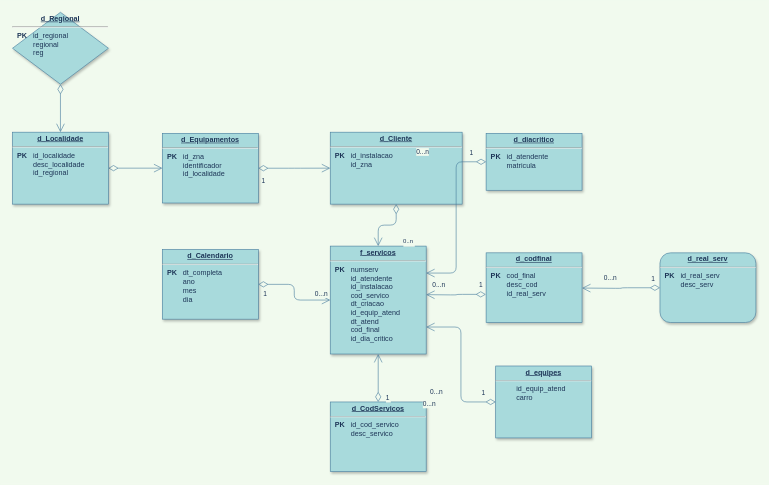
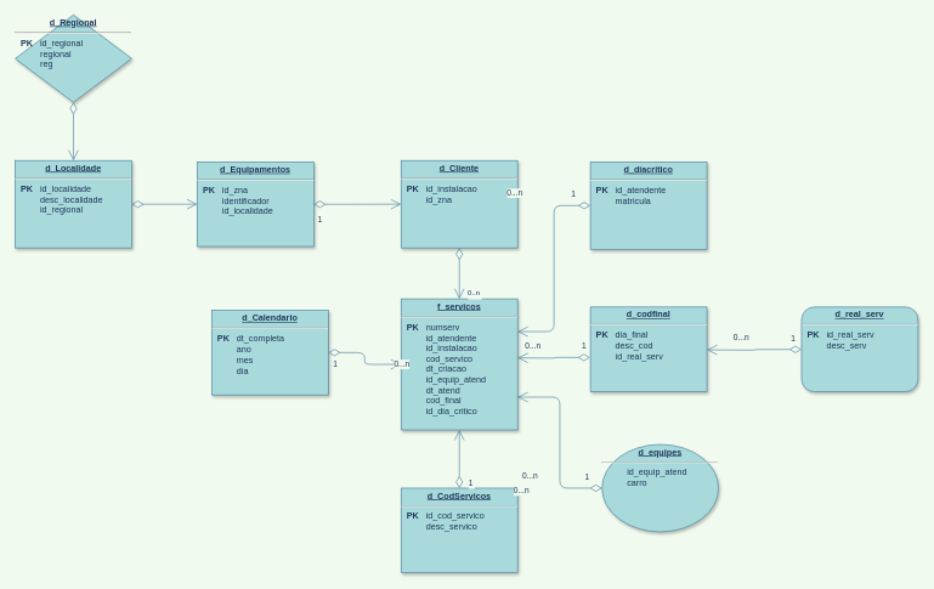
  <mxCell id="0" />
  <mxCell id="1" parent="0" />
- <mxCell id="2" value="&lt;p style=&quot;margin: 0px ; margin-top: 4px ; text-align: center ; text-decoration: underline&quot;&gt;&lt;b&gt;d_Cliente&lt;/b&gt;&lt;/p&gt;&lt;hr&gt;&lt;p style=&quot;margin: 0px ; margin-left: 8px&quot;&gt;&lt;/p&gt;&lt;p style=&quot;margin: 0px 0px 0px 8px&quot;&gt;&lt;b&gt;PK&lt;/b&gt;&lt;span style=&quot;white-space: pre&quot;&gt;&#09;&lt;/span&gt;id_instalacao&lt;/p&gt;&lt;p style=&quot;margin: 0px 0px 0px 8px&quot;&gt;&lt;span style=&quot;white-space: pre&quot;&gt;&#09;&lt;/span&gt;id_zna&lt;br&gt;&lt;/p&gt;" style="verticalAlign=top;align=left;overflow=fill;fontSize=12;fontFamily=Helvetica;html=1;strokeColor=#457B9D;shadow=1;fillColor=#A8DADC;fontColor=#1D3557;" parent="1" vertex="1"><mxGeometry x="550" y="220" width="220" height="120" as="geometry" /></mxCell>
+ <mxCell id="2" value="&lt;p style=&quot;margin: 0px ; margin-top: 4px ; text-align: center ; text-decoration: underline&quot;&gt;&lt;b&gt;d_Cliente&lt;/b&gt;&lt;/p&gt;&lt;hr&gt;&lt;p style=&quot;margin: 0px ; margin-left: 8px&quot;&gt;&lt;/p&gt;&lt;p style=&quot;margin: 0px 0px 0px 8px&quot;&gt;&lt;b&gt;PK&lt;/b&gt;&lt;span style=&quot;white-space: pre&quot;&gt;&#09;&lt;/span&gt;id_instalacao&lt;/p&gt;&lt;p style=&quot;margin: 0px 0px 0px 8px&quot;&gt;&lt;span style=&quot;white-space: pre&quot;&gt;&#09;&lt;/span&gt;id_zna&lt;br&gt;&lt;/p&gt;" style="verticalAlign=top;align=left;overflow=fill;fontSize=12;fontFamily=Helvetica;html=1;strokeColor=#457B9D;shadow=1;fillColor=#A8DADC;fontColor=#1D3557;" parent="1" vertex="1"><mxGeometry x="550" y="220" width="160" height="120" as="geometry" /></mxCell>
  <mxCell id="3" value="&lt;p style=&quot;margin: 0px ; margin-top: 4px ; text-align: center ; text-decoration: underline&quot;&gt;&lt;strong&gt;f_servicos&lt;/strong&gt;&lt;/p&gt;&lt;hr&gt;&lt;p style=&quot;margin: 0px 0px 0px 8px&quot;&gt;&lt;b&gt;PK&lt;span style=&quot;white-space: pre&quot;&gt;&#09;&lt;/span&gt;&lt;/b&gt;numserv&lt;/p&gt;&lt;p style=&quot;margin: 0px 0px 0px 8px&quot;&gt;&lt;span style=&quot;white-space: pre&quot;&gt;&#09;&lt;/span&gt;id_atendente&lt;br&gt;&lt;/p&gt;&lt;p style=&quot;margin: 0px 0px 0px 8px&quot;&gt;&lt;span&gt;&#09;&lt;/span&gt;&lt;span style=&quot;white-space: pre&quot;&gt;&#09;&lt;/span&gt;id_instalacao&lt;br&gt;&lt;/p&gt;&lt;p style=&quot;margin: 0px 0px 0px 8px&quot;&gt;&lt;span style=&quot;white-space: pre&quot;&gt;&#09;&lt;/span&gt;cod_servico&lt;/p&gt;&lt;p style=&quot;margin: 0px 0px 0px 8px&quot;&gt;&lt;span&gt;&#09;&lt;/span&gt;&lt;span&gt;&#09;&lt;/span&gt;&lt;span style=&quot;white-space: pre&quot;&gt;&#09;&lt;/span&gt;dt_criacao&lt;/p&gt;&lt;p style=&quot;margin: 0px 0px 0px 8px&quot;&gt;&lt;span style=&quot;white-space: pre&quot;&gt;&#09;&lt;/span&gt;id_equip_atend&lt;br&gt;&lt;/p&gt;&lt;p style=&quot;margin: 0px 0px 0px 8px&quot;&gt;&lt;span&gt;&#09;&lt;/span&gt;&lt;span&gt;&#09;&lt;/span&gt;&lt;span style=&quot;white-space: pre&quot;&gt;&#09;&lt;/span&gt;dt_atend&lt;/p&gt;&lt;p style=&quot;margin: 0px 0px 0px 8px&quot;&gt;&lt;span&gt;&#09;&lt;/span&gt;&lt;span&gt;&#09;&lt;/span&gt;&lt;span style=&quot;white-space: pre&quot;&gt;&#09;&lt;/span&gt;cod_final&lt;/p&gt;&lt;p style=&quot;margin: 0px 0px 0px 8px&quot;&gt;&lt;span style=&quot;white-space: pre&quot;&gt;&#09;&lt;/span&gt;id_dia_critico&lt;/p&gt;&lt;p style=&quot;margin: 0px ; margin-left: 8px&quot;&gt;&lt;span&gt;&#09;&lt;/span&gt;&lt;br&gt;&lt;/p&gt;" style="verticalAlign=top;align=left;overflow=fill;fontSize=12;fontFamily=Helvetica;html=1;strokeColor=#457B9D;shadow=1;fillColor=#A8DADC;fontColor=#1D3557;" parent="1" vertex="1"><mxGeometry x="550" y="410" width="160" height="180" as="geometry" /></mxCell>
- <mxCell id="4" value="&lt;p style=&quot;margin: 0px ; margin-top: 4px ; text-align: center ; text-decoration: underline&quot;&gt;&lt;strong&gt;d_Calendario&lt;/strong&gt;&lt;/p&gt;&lt;hr&gt;&lt;p style=&quot;margin: 0px ; margin-left: 8px&quot;&gt;&lt;b&gt;PK&lt;/b&gt;&lt;span style=&quot;white-space: pre&quot;&gt;&#09;&lt;/span&gt;dt_completa&lt;/p&gt;&lt;p style=&quot;margin: 0px ; margin-left: 8px&quot;&gt;&lt;span style=&quot;white-space: pre&quot;&gt;&#09;&lt;/span&gt;ano&lt;/p&gt;&lt;p style=&quot;margin: 0px ; margin-left: 8px&quot;&gt;&lt;span style=&quot;white-space: pre&quot;&gt;&#09;&lt;/span&gt;mes&lt;/p&gt;&lt;p style=&quot;margin: 0px ; margin-left: 8px&quot;&gt;&lt;span style=&quot;white-space: pre&quot;&gt;&#09;&lt;/span&gt;dia&lt;/p&gt;" style="verticalAlign=top;align=left;overflow=fill;fontSize=12;fontFamily=Helvetica;html=1;strokeColor=#457B9D;shadow=1;fillColor=#A8DADC;fontColor=#1D3557;" parent="1" vertex="1"><mxGeometry x="270" y="415.63" width="160" height="116.25" as="geometry" /></mxCell>
+ <mxCell id="4" value="&lt;p style=&quot;margin: 0px ; margin-top: 4px ; text-align: center ; text-decoration: underline&quot;&gt;&lt;strong&gt;d_Calendario&lt;/strong&gt;&lt;/p&gt;&lt;hr&gt;&lt;p style=&quot;margin: 0px ; margin-left: 8px&quot;&gt;&lt;b&gt;PK&lt;/b&gt;&lt;span style=&quot;white-space: pre&quot;&gt;&#09;&lt;/span&gt;dt_completa&lt;/p&gt;&lt;p style=&quot;margin: 0px ; margin-left: 8px&quot;&gt;&lt;span style=&quot;white-space: pre&quot;&gt;&#09;&lt;/span&gt;ano&lt;/p&gt;&lt;p style=&quot;margin: 0px ; margin-left: 8px&quot;&gt;&lt;span style=&quot;white-space: pre&quot;&gt;&#09;&lt;/span&gt;mes&lt;/p&gt;&lt;p style=&quot;margin: 0px ; margin-left: 8px&quot;&gt;&lt;span style=&quot;white-space: pre&quot;&gt;&#09;&lt;/span&gt;dia&lt;/p&gt;" style="verticalAlign=top;align=left;overflow=fill;fontSize=12;fontFamily=Helvetica;html=1;strokeColor=#457B9D;shadow=1;fillColor=#A8DADC;fontColor=#1D3557;" parent="1" vertex="1"><mxGeometry x="290" y="425.63" width="160" height="116.25" as="geometry" /></mxCell>
  <mxCell id="5" value="" style="endArrow=open;endSize=12;startArrow=diamondThin;startSize=14;startFill=0;edgeStyle=orthogonalEdgeStyle;labelBackgroundColor=#F1FAEE;strokeColor=#457B9D;fontColor=#1D3557;" parent="1" source="2" target="3" edge="1"><mxGeometry y="160" as="geometry"><mxPoint y="210" as="sourcePoint" x="0" /><mxPoint x="160" y="210" as="targetPoint" /></mxGeometry></mxCell>
  <mxCell id="6" value="0..n" style="resizable=0;align=left;verticalAlign=top;labelBackgroundColor=#F1FAEE;fontSize=10;strokeColor=#457B9D;shadow=1;fillColor=#A8DADC;fontColor=#1D3557;" parent="5" connectable="0" vertex="1"><mxGeometry x="-1" relative="1" as="geometry"><mxPoint x="10" y="50" as="offset" /></mxGeometry></mxCell>
  <mxCell id="7" value="1" style="endArrow=open;endSize=12;startArrow=diamondThin;startSize=14;startFill=0;edgeStyle=orthogonalEdgeStyle;labelBackgroundColor=#F1FAEE;strokeColor=#457B9D;fontColor=#1D3557;" parent="1" source="4" target="3" edge="1"><mxGeometry x="-0.833" y="-16" relative="1" as="geometry"><mxPoint x="80" y="560" as="sourcePoint" /><mxPoint x="240" y="560" as="targetPoint" /><mxPoint as="offset" /></mxGeometry></mxCell>
  <mxCell id="8" value="0...n" style="edgeLabel;html=1;align=center;verticalAlign=middle;resizable=0;points=[];labelBackgroundColor=#F1FAEE;fontColor=#1D3557;" parent="7" vertex="1" connectable="0"><mxGeometry x="-0.712" y="-1" relative="1" as="geometry"><mxPoint x="83" y="15" as="offset" /></mxGeometry></mxCell>
  <mxCell id="9" value="&lt;p style=&quot;margin: 0px ; margin-top: 4px ; text-align: center ; text-decoration: underline&quot;&gt;&lt;strong&gt;d_Equipamentos&lt;/strong&gt;&lt;/p&gt;&lt;hr&gt;&lt;p style=&quot;margin: 0px ; margin-left: 8px&quot;&gt;&lt;b&gt;PK&lt;/b&gt;&lt;span style=&quot;white-space: pre&quot;&gt;&#09;&lt;/span&gt;id_zna&lt;/p&gt;&lt;p style=&quot;margin: 0px ; margin-left: 8px&quot;&gt;&lt;span style=&quot;white-space: pre&quot;&gt;&#09;&lt;/span&gt;identificador&lt;/p&gt;&lt;p style=&quot;margin: 0px ; margin-left: 8px&quot;&gt;&lt;span style=&quot;white-space: pre&quot;&gt;&#09;&lt;/span&gt;id_localidade&lt;br&gt;&lt;/p&gt;" style="verticalAlign=top;align=left;overflow=fill;fontSize=12;fontFamily=Helvetica;html=1;strokeColor=#457B9D;shadow=1;fillColor=#A8DADC;fontColor=#1D3557;" parent="1" vertex="1"><mxGeometry x="270" y="221.87" width="160" height="116.25" as="geometry" /></mxCell>
  <mxCell id="10" value="1" style="endArrow=open;endSize=12;startArrow=diamondThin;startSize=14;startFill=0;edgeStyle=orthogonalEdgeStyle;entryX=0;entryY=0.5;entryDx=0;entryDy=0;labelBackgroundColor=#F1FAEE;strokeColor=#457B9D;fontColor=#1D3557;" parent="1" source="9" target="2" edge="1"><mxGeometry x="-0.833" y="-20" relative="1" as="geometry"><mxPoint x="80" y="347.89" as="sourcePoint" /><mxPoint x="310" y="201.645" as="targetPoint" /><mxPoint x="-1" as="offset" /></mxGeometry></mxCell>
  <mxCell id="11" style="endArrow=open;endSize=12;startArrow=diamondThin;startSize=14;startFill=0;edgeStyle=orthogonalEdgeStyle;entryX=0;entryY=0.5;entryDx=0;entryDy=0;labelBackgroundColor=#F1FAEE;strokeColor=#457B9D;fontColor=#1D3557;" parent="1" source="12" target="9" edge="1"><mxGeometry relative="1" as="geometry"><mxPoint x="480" y="203.25" as="targetPoint" /></mxGeometry></mxCell>
  <mxCell id="12" value="&lt;p style=&quot;margin: 0px ; margin-top: 4px ; text-align: center ; text-decoration: underline&quot;&gt;&lt;b&gt;d_Localidade&lt;/b&gt;&lt;/p&gt;&lt;hr&gt;&lt;p style=&quot;margin: 0px ; margin-left: 8px&quot;&gt;&lt;/p&gt;&lt;p style=&quot;margin: 0px 0px 0px 8px&quot;&gt;&lt;b&gt;PK&lt;/b&gt;&lt;span style=&quot;white-space: pre&quot;&gt;&#09;&lt;/span&gt;id_localidade&lt;/p&gt;&lt;p style=&quot;margin: 0px 0px 0px 8px&quot;&gt;&lt;span style=&quot;white-space: pre&quot;&gt;&#09;&lt;/span&gt;desc_localidade&lt;br&gt;&lt;/p&gt;&lt;p style=&quot;margin: 0px 0px 0px 8px&quot;&gt;&lt;span style=&quot;white-space: pre&quot;&gt;&#09;&lt;/span&gt;id_regional&lt;br&gt;&lt;/p&gt;" style="verticalAlign=top;align=left;overflow=fill;fontSize=12;fontFamily=Helvetica;html=1;strokeColor=#457B9D;shadow=1;fillColor=#A8DADC;fontColor=#1D3557;" parent="1" vertex="1"><mxGeometry x="20" y="219.99" width="160" height="120" as="geometry" /></mxCell>
  <mxCell id="13" value="&lt;p style=&quot;margin: 0px ; margin-top: 4px ; text-align: center ; text-decoration: underline&quot;&gt;&lt;b&gt;d_Regional&lt;/b&gt;&lt;/p&gt;&lt;hr&gt;&lt;p style=&quot;margin: 0px ; margin-left: 8px&quot;&gt;&lt;/p&gt;&lt;p style=&quot;margin: 0px 0px 0px 8px&quot;&gt;&lt;b&gt;PK&lt;/b&gt;&lt;span style=&quot;white-space: pre&quot;&gt;&#09;&lt;/span&gt;id_regional&lt;/p&gt;&lt;p style=&quot;margin: 0px 0px 0px 8px&quot;&gt;&lt;span style=&quot;white-space: pre&quot;&gt;&#09;&lt;/span&gt;regional&lt;br&gt;&lt;/p&gt;&lt;p style=&quot;margin: 0px 0px 0px 8px&quot;&gt;&lt;span style=&quot;white-space: pre&quot;&gt;&#09;&lt;/span&gt;reg&lt;br&gt;&lt;/p&gt;" style="rhombus;verticalAlign=top;align=left;overflow=fill;fontSize=12;fontFamily=Helvetica;html=1;strokeColor=#457B9D;shadow=1;fillColor=#A8DADC;fontColor=#1D3557;" parent="1" vertex="1"><mxGeometry x="20" y="20" width="160" height="120" as="geometry" /></mxCell>
  <mxCell id="14" style="endArrow=open;endSize=12;startArrow=diamondThin;startSize=14;startFill=0;edgeStyle=orthogonalEdgeStyle;exitX=0.5;exitY=1;exitDx=0;exitDy=0;labelBackgroundColor=#F1FAEE;strokeColor=#457B9D;fontColor=#1D3557;" parent="1" source="13" target="12" edge="1"><mxGeometry relative="1" as="geometry"><mxPoint x="280" y="288.125" as="targetPoint" /><mxPoint x="190" y="288.125" as="sourcePoint" /></mxGeometry></mxCell>
  <mxCell id="15" value="&lt;p style=&quot;margin: 0px ; margin-top: 4px ; text-align: center ; text-decoration: underline&quot;&gt;&lt;b&gt;d_CodServicos&lt;/b&gt;&lt;/p&gt;&lt;hr&gt;&lt;p style=&quot;margin: 0px ; margin-left: 8px&quot;&gt;&lt;b&gt;PK&lt;/b&gt;&lt;span style=&quot;white-space: pre&quot;&gt;&#09;&lt;/span&gt;id_cod_servico&lt;/p&gt;&lt;p style=&quot;margin: 0px ; margin-left: 8px&quot;&gt;&lt;span style=&quot;white-space: pre&quot;&gt;&#09;&lt;/span&gt;desc_servico&lt;/p&gt;" style="verticalAlign=top;align=left;overflow=fill;fontSize=12;fontFamily=Helvetica;html=1;strokeColor=#457B9D;shadow=1;fillColor=#A8DADC;fontColor=#1D3557;" parent="1" vertex="1"><mxGeometry x="550" y="670" width="160" height="116.25" as="geometry" /></mxCell>
  <mxCell id="16" value="1" style="endArrow=open;endSize=12;startArrow=diamondThin;startSize=14;startFill=0;edgeStyle=orthogonalEdgeStyle;labelBackgroundColor=#F1FAEE;strokeColor=#457B9D;fontColor=#1D3557;entryX=0.5;entryY=1;entryDx=0;entryDy=0;exitX=0.5;exitY=0;exitDx=0;exitDy=0;" parent="1" source="15" target="3" edge="1"><mxGeometry x="-0.833" y="-16" relative="1" as="geometry"><mxPoint x="450" y="589.995" as="sourcePoint" /><mxPoint x="570" y="589.995" as="targetPoint" /><mxPoint as="offset" /></mxGeometry></mxCell>
  <mxCell id="17" value="0...n" style="edgeLabel;html=1;align=center;verticalAlign=middle;resizable=0;points=[];labelBackgroundColor=#F1FAEE;fontColor=#1D3557;" parent="16" vertex="1" connectable="0"><mxGeometry x="-0.712" y="-1" relative="1" as="geometry"><mxPoint x="83" y="15" as="offset" /></mxGeometry></mxCell>
- <mxCell id="18" value="&lt;p style=&quot;margin: 0px ; margin-top: 4px ; text-align: center ; text-decoration: underline&quot;&gt;&lt;b&gt;d_codfinal&lt;/b&gt;&lt;/p&gt;&lt;hr&gt;&lt;p style=&quot;margin: 0px ; margin-left: 8px&quot;&gt;&lt;b&gt;PK&lt;/b&gt;&lt;span style=&quot;white-space: pre&quot;&gt;&#09;&lt;/span&gt;cod_final&lt;/p&gt;&lt;p style=&quot;margin: 0px ; margin-left: 8px&quot;&gt;&lt;span style=&quot;white-space: pre&quot;&gt;&#09;&lt;/span&gt;desc_cod&lt;/p&gt;&lt;p style=&quot;margin: 0px ; margin-left: 8px&quot;&gt;&lt;span style=&quot;white-space: pre&quot;&gt;&#09;&lt;/span&gt;id_real_serv&lt;br&gt;&lt;/p&gt;" style="verticalAlign=top;align=left;overflow=fill;fontSize=12;fontFamily=Helvetica;html=1;strokeColor=#457B9D;shadow=1;fillColor=#A8DADC;fontColor=#1D3557;" parent="1" vertex="1"><mxGeometry x="810" y="421.25" width="160" height="116.25" as="geometry" /></mxCell>
+ <mxCell id="18" value="&lt;p style=&quot;margin: 0px ; margin-top: 4px ; text-align: center ; text-decoration: underline&quot;&gt;&lt;b&gt;d_codfinal&lt;/b&gt;&lt;/p&gt;&lt;hr&gt;&lt;p style=&quot;margin: 0px ; margin-left: 8px&quot;&gt;&lt;b&gt;PK&lt;/b&gt;&lt;span style=&quot;white-space: pre&quot;&gt;&#09;&lt;/span&gt;dia_final&lt;/p&gt;&lt;p style=&quot;margin: 0px ; margin-left: 8px&quot;&gt;&lt;span style=&quot;white-space: pre&quot;&gt;&#09;&lt;/span&gt;desc_cod&lt;/p&gt;&lt;p style=&quot;margin: 0px ; margin-left: 8px&quot;&gt;&lt;span style=&quot;white-space: pre&quot;&gt;&#09;&lt;/span&gt;id_real_serv&lt;br&gt;&lt;/p&gt;" style="verticalAlign=top;align=left;overflow=fill;fontSize=12;fontFamily=Helvetica;html=1;strokeColor=#457B9D;shadow=1;fillColor=#A8DADC;fontColor=#1D3557;" parent="1" vertex="1"><mxGeometry x="810" y="421.25" width="160" height="116.25" as="geometry" /></mxCell>
  <mxCell id="19" value="1" style="endArrow=open;endSize=12;startArrow=diamondThin;startSize=14;startFill=0;edgeStyle=orthogonalEdgeStyle;labelBackgroundColor=#F1FAEE;strokeColor=#457B9D;fontColor=#1D3557;exitX=-0.003;exitY=0.596;exitDx=0;exitDy=0;exitPerimeter=0;" parent="1" source="18" edge="1"><mxGeometry x="-0.833" y="-16" relative="1" as="geometry"><mxPoint x="640" y="630" as="sourcePoint" /><mxPoint x="710" y="491" as="targetPoint" /><mxPoint as="offset" /></mxGeometry></mxCell>
  <mxCell id="20" value="0...n" style="edgeLabel;html=1;align=center;verticalAlign=middle;resizable=0;points=[];labelBackgroundColor=#F1FAEE;fontColor=#1D3557;" parent="19" vertex="1" connectable="0"><mxGeometry x="-0.712" y="-1" relative="1" as="geometry"><mxPoint x="-65" y="-16" as="offset" /></mxGeometry></mxCell>
  <mxCell id="21" value="&lt;p style=&quot;margin: 0px ; margin-top: 4px ; text-align: center ; text-decoration: underline&quot;&gt;&lt;b&gt;d_real_serv&lt;/b&gt;&lt;/p&gt;&lt;hr&gt;&lt;p style=&quot;margin: 0px ; margin-left: 8px&quot;&gt;&lt;b&gt;PK&lt;/b&gt;&lt;span style=&quot;white-space: pre&quot;&gt;&#09;&lt;/span&gt;id_real_serv&lt;/p&gt;&lt;p style=&quot;margin: 0px ; margin-left: 8px&quot;&gt;&lt;span style=&quot;white-space: pre&quot;&gt;&#09;&lt;/span&gt;desc_serv&lt;/p&gt;" style="verticalAlign=top;align=left;overflow=fill;fontSize=12;fontFamily=Helvetica;html=1;strokeColor=#457B9D;shadow=1;fillColor=#A8DADC;fontColor=#1D3557;rounded=1;" parent="1" vertex="1"><mxGeometry x="1100" y="421.25" width="160" height="116.25" as="geometry" /></mxCell>
  <mxCell id="22" value="1" style="endArrow=open;endSize=12;startArrow=diamondThin;startSize=14;startFill=0;edgeStyle=orthogonalEdgeStyle;labelBackgroundColor=#F1FAEE;strokeColor=#457B9D;fontColor=#1D3557;" parent="1" source="21" edge="1"><mxGeometry x="-0.833" y="-16" relative="1" as="geometry"><mxPoint x="819.52" y="500.535" as="sourcePoint" /><mxPoint x="970" y="480" as="targetPoint" /><mxPoint as="offset" /></mxGeometry></mxCell>
  <mxCell id="23" value="0...n" style="edgeLabel;html=1;align=center;verticalAlign=middle;resizable=0;points=[];labelBackgroundColor=#F1FAEE;fontColor=#1D3557;" parent="22" vertex="1" connectable="0"><mxGeometry x="-0.712" y="-1" relative="1" as="geometry"><mxPoint x="-65" y="-16" as="offset" /></mxGeometry></mxCell>
- <mxCell id="24" value="&lt;p style=&quot;margin: 0px ; margin-top: 4px ; text-align: center ; text-decoration: underline&quot;&gt;&lt;b&gt;d_diacritico&lt;/b&gt;&lt;/p&gt;&lt;hr&gt;&lt;p style=&quot;margin: 0px ; margin-left: 8px&quot;&gt;&lt;/p&gt;&lt;p style=&quot;margin: 0px 0px 0px 8px&quot;&gt;&lt;b&gt;PK&lt;/b&gt;&lt;span style=&quot;white-space: pre&quot;&gt;&#09;&lt;/span&gt;id_atendente&lt;/p&gt;&lt;p style=&quot;margin: 0px 0px 0px 8px&quot;&gt;&lt;span style=&quot;white-space: pre&quot;&gt;&#09;&lt;/span&gt;matricula&lt;br&gt;&lt;/p&gt;" style="verticalAlign=top;align=left;overflow=fill;fontSize=12;fontFamily=Helvetica;html=1;strokeColor=#457B9D;shadow=1;fillColor=#A8DADC;fontColor=#1D3557;" parent="1" vertex="1"><mxGeometry x="810" y="221.87" width="160" height="95" as="geometry" /></mxCell>
+ <mxCell id="24" value="&lt;p style=&quot;margin: 0px ; margin-top: 4px ; text-align: center ; text-decoration: underline&quot;&gt;&lt;b&gt;d_diacritico&lt;/b&gt;&lt;/p&gt;&lt;hr&gt;&lt;p style=&quot;margin: 0px ; margin-left: 8px&quot;&gt;&lt;/p&gt;&lt;p style=&quot;margin: 0px 0px 0px 8px&quot;&gt;&lt;b&gt;PK&lt;/b&gt;&lt;span style=&quot;white-space: pre&quot;&gt;&#09;&lt;/span&gt;id_atendente&lt;/p&gt;&lt;p style=&quot;margin: 0px 0px 0px 8px&quot;&gt;&lt;span style=&quot;white-space: pre&quot;&gt;&#09;&lt;/span&gt;matricula&lt;br&gt;&lt;/p&gt;" style="verticalAlign=top;align=left;overflow=fill;fontSize=12;fontFamily=Helvetica;html=1;strokeColor=#457B9D;shadow=1;fillColor=#A8DADC;fontColor=#1D3557;" parent="1" vertex="1"><mxGeometry x="810" y="221.87" width="160" height="120" as="geometry" /></mxCell>
  <mxCell id="25" value="1" style="endArrow=open;endSize=12;startArrow=diamondThin;startSize=14;startFill=0;edgeStyle=orthogonalEdgeStyle;labelBackgroundColor=#F1FAEE;strokeColor=#457B9D;fontColor=#1D3557;exitX=0;exitY=0.5;exitDx=0;exitDy=0;entryX=1;entryY=0.25;entryDx=0;entryDy=0;" parent="1" source="24" target="3" edge="1"><mxGeometry x="-0.833" y="-16" relative="1" as="geometry"><mxPoint x="819.52" y="500.535" as="sourcePoint" /><mxPoint x="720" y="501" as="targetPoint" /><mxPoint as="offset" /></mxGeometry></mxCell>
  <mxCell id="26" value="0...n" style="edgeLabel;html=1;align=center;verticalAlign=middle;resizable=0;points=[];labelBackgroundColor=#F1FAEE;fontColor=#1D3557;" parent="25" vertex="1" connectable="0"><mxGeometry x="-0.712" y="-1" relative="1" as="geometry"><mxPoint x="-65" y="-16" as="offset" /></mxGeometry></mxCell>
- <mxCell id="27" value="&lt;p style=&quot;margin: 0px ; margin-top: 4px ; text-align: center ; text-decoration: underline&quot;&gt;&lt;b&gt;d_equipes&lt;/b&gt;&lt;/p&gt;&lt;hr&gt;&lt;p style=&quot;margin: 0px ; margin-left: 8px&quot;&gt;&lt;/p&gt;&lt;p style=&quot;margin: 0px 0px 0px 8px&quot;&gt;&lt;span style=&quot;white-space: pre&quot;&gt;&#09;&lt;/span&gt;id_equip_atend&lt;/p&gt;&lt;p style=&quot;margin: 0px 0px 0px 8px&quot;&gt;&lt;span style=&quot;white-space: pre&quot;&gt;&#09;&lt;/span&gt;carro&lt;br&gt;&lt;/p&gt;" style="verticalAlign=top;align=left;overflow=fill;fontSize=12;fontFamily=Helvetica;html=1;strokeColor=#457B9D;shadow=1;fillColor=#A8DADC;fontColor=#1D3557;" parent="1" vertex="1"><mxGeometry x="826" y="610" width="160" height="120" as="geometry" /></mxCell>
+ <mxCell id="27" value="&lt;p style=&quot;margin: 0px ; margin-top: 4px ; text-align: center ; text-decoration: underline&quot;&gt;&lt;b&gt;d_equipes&lt;/b&gt;&lt;/p&gt;&lt;hr&gt;&lt;p style=&quot;margin: 0px ; margin-left: 8px&quot;&gt;&lt;/p&gt;&lt;p style=&quot;margin: 0px 0px 0px 8px&quot;&gt;&lt;span style=&quot;white-space: pre&quot;&gt;&#09;&lt;/span&gt;id_equip_atend&lt;/p&gt;&lt;p style=&quot;margin: 0px 0px 0px 8px&quot;&gt;&lt;span style=&quot;white-space: pre&quot;&gt;&#09;&lt;/span&gt;carro&lt;br&gt;&lt;/p&gt;" style="ellipse;verticalAlign=top;align=left;overflow=fill;fontSize=12;fontFamily=Helvetica;html=1;strokeColor=#457B9D;shadow=1;fillColor=#A8DADC;fontColor=#1D3557;" parent="1" vertex="1"><mxGeometry x="826" y="610" width="160" height="120" as="geometry" /></mxCell>
  <mxCell id="28" value="1" style="endArrow=open;endSize=12;startArrow=diamondThin;startSize=14;startFill=0;edgeStyle=orthogonalEdgeStyle;labelBackgroundColor=#F1FAEE;strokeColor=#457B9D;fontColor=#1D3557;exitX=0;exitY=0.5;exitDx=0;exitDy=0;entryX=1;entryY=0.75;entryDx=0;entryDy=0;" parent="1" source="27" target="3" edge="1"><mxGeometry x="-0.833" y="-16" relative="1" as="geometry"><mxPoint x="819.52" y="500.535" as="sourcePoint" /><mxPoint x="720" y="501" as="targetPoint" /><mxPoint as="offset" /></mxGeometry></mxCell>
  <mxCell id="29" value="0...n" style="edgeLabel;html=1;align=center;verticalAlign=middle;resizable=0;points=[];labelBackgroundColor=#F1FAEE;fontColor=#1D3557;" parent="28" vertex="1" connectable="0"><mxGeometry x="-0.712" y="-1" relative="1" as="geometry"><mxPoint x="-65" y="-16" as="offset" /></mxGeometry></mxCell>
